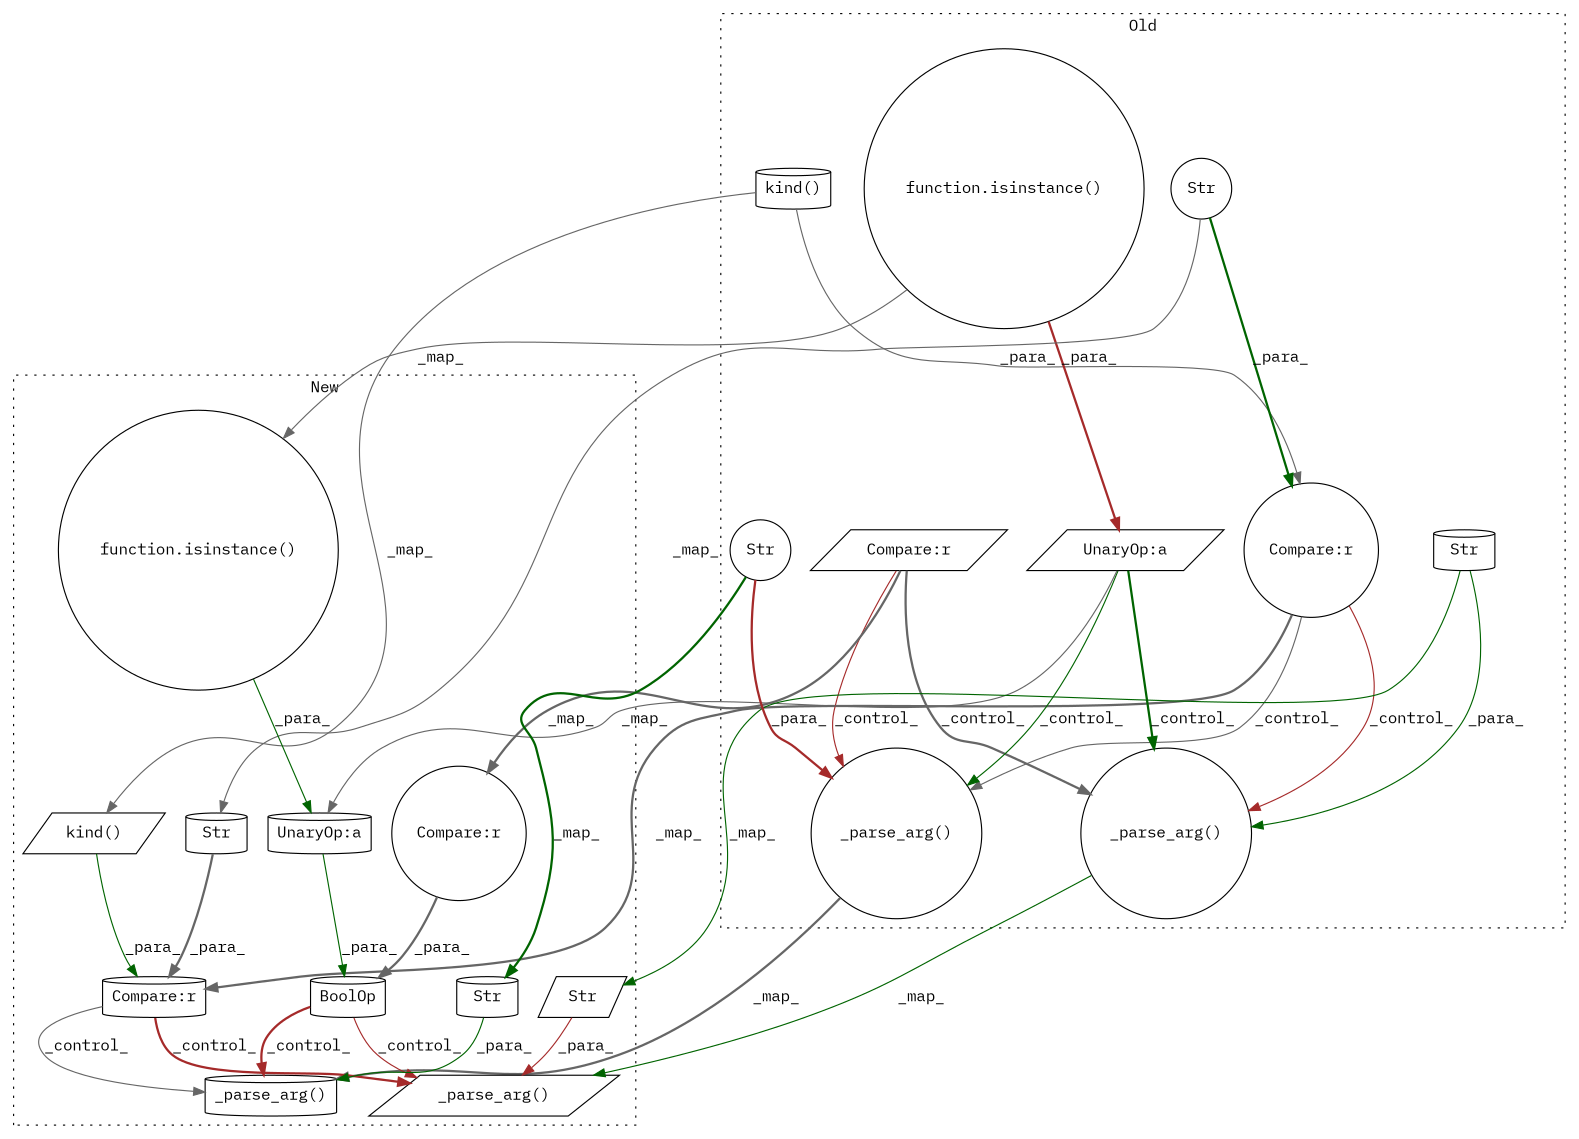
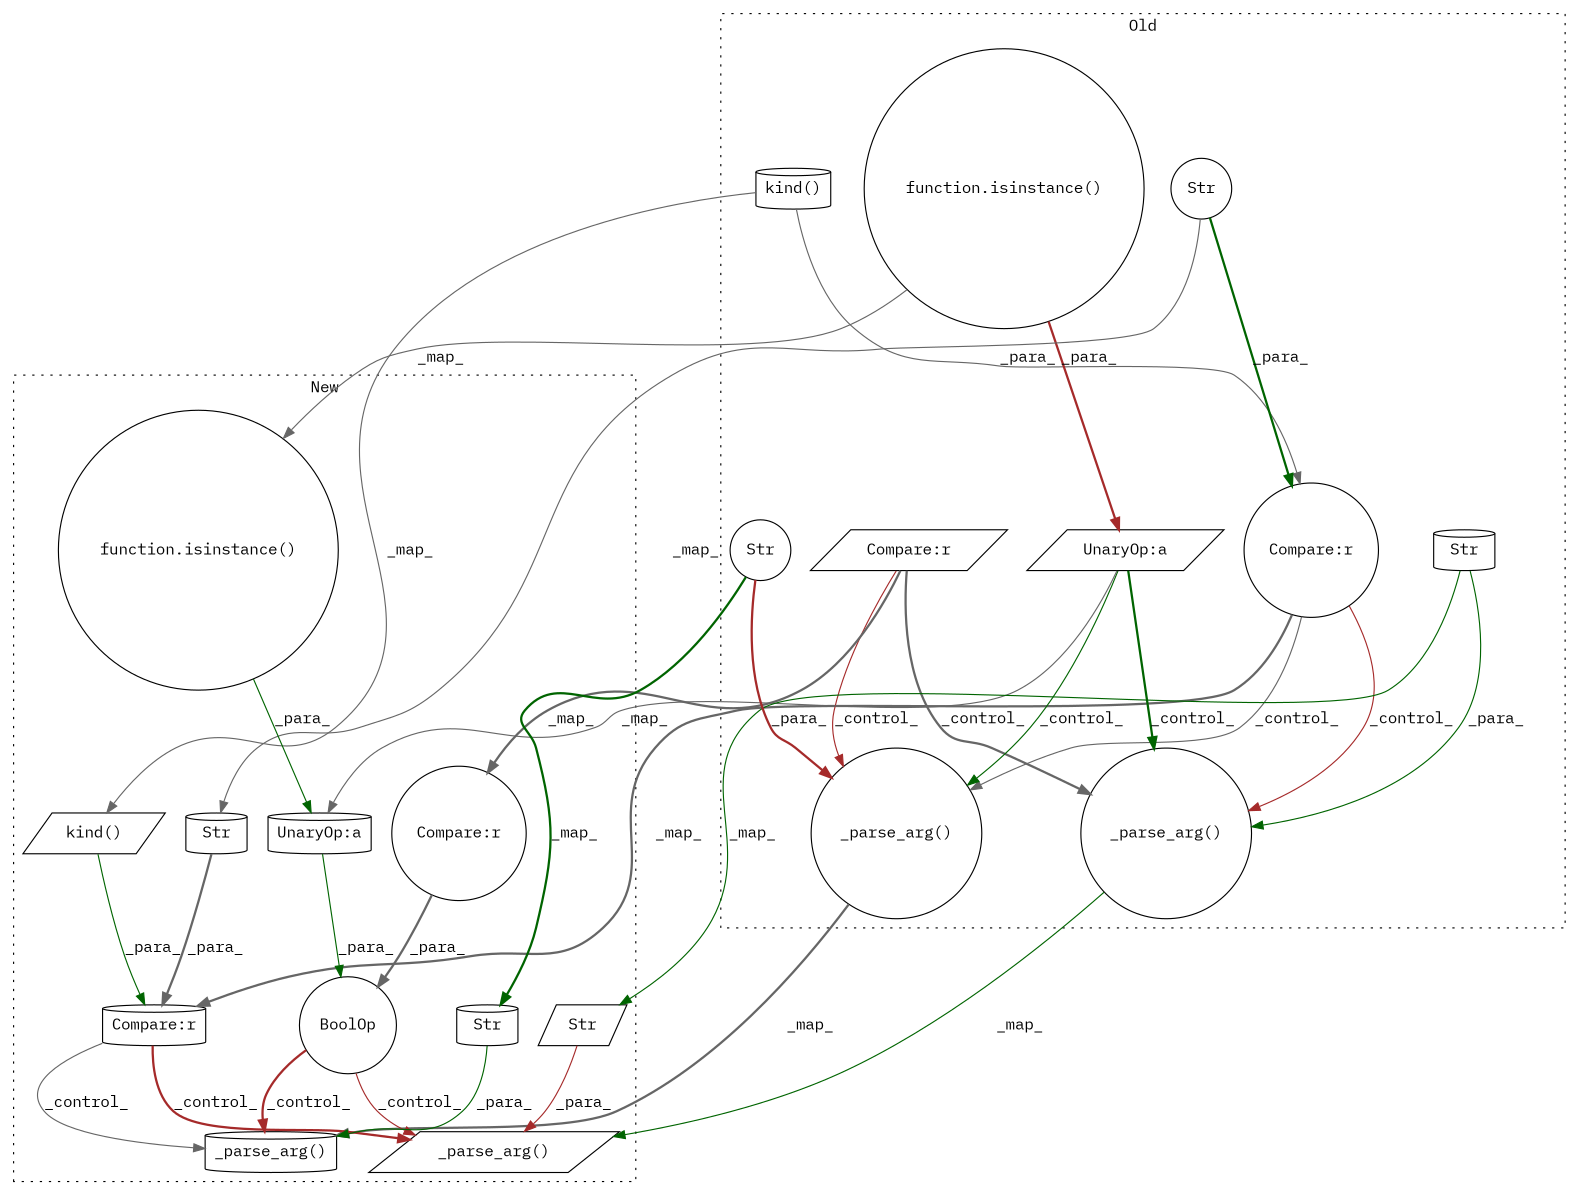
  digraph {
    fontname="IBM Plex Mono"
    node [a=75 l=3 s=9079 shape=circle fontname="IBM Plex Mono"]
    edge [color=gray40 style=solid fontname="IBM Plex Mono"]
    n1 [l=19 label="kind()" shape=cylinder]
    n2 [l="20,1" label="_parse_arg()" s="9335,9365"]
    n3 [l="11,1" label="function.isinstance()" s="9134,9153"]
    n4 [l="20,1" label="_parse_arg()" s="9383,9411"]
    n5 [a=40 l=39 label="Compare:r"]
    n6 [a=40 l=37 label="Compare:r" s=9159 shape=parallelogram]
    n7 [a=61 label="UnaryOp:a" s=9130 shape=parallelogram]
    n8 [a=66 label=Str s=9408 shape=cylinder]
    n9 [a=66 l=16 label=Str s=9102]
    n10 [a=66 label=Str s=9362]
    n11 [l=19 label="kind()" s=9075 shape=parallelogram]
    n12 [l="20,1" label="_parse_arg()" s="9907,9937" shape=cylinder]
    n13 [l="11,1" label="function.isinstance()" s="9487,9506"]
    n14 [l="20,1" label="_parse_arg()" s="9995,10023" shape=parallelogram]
    n15 [a=40 l=39 label="Compare:r" s=9075 shape=cylinder]
    n16 [a=40 l=37 label="Compare:r" s=9171]
-   n17 [a=72 l=72 label=BoolOp s=9482 shape=cylinder]
+   n17 [a=72 l=72 label=BoolOp s=9482]
    n18 [a=61 label="UnaryOp:a" s=9483 shape=cylinder]
    n19 [a=66 label=Str s=10020 shape=parallelogram]
    n20 [a=66 l=16 label=Str s=9098 shape=cylinder]
    n21 [a=66 label=Str s=9934 shape=cylinder]
    subgraph cluster_1 {
      label=Old
      style=dotted
      n1
      n2
      n3
      n4
      n5
      n6
      n7
      n8
      n9
      n10
    }
    subgraph cluster_2 {
      label=New
      style=dotted
      n11
      n12
      n13
      n14
      n15
      n16
      n17
      n18
      n19
      n20
      n21
    }
    n1 -> n5 [label=_para_]
    n1 -> n11 [label=_map_]
    n2 -> n12 [label=_map_ style=bold]
    n3 -> n7 [label=_para_ color=brown style=bold]
    n3 -> n13 [label=_map_]
    n4 -> n14 [label=_map_ color=darkgreen]
    n5 -> n2 [label=_control_]
    n5 -> n4 [label=_control_ color=brown]
    n5 -> n15 [label=_map_ style=bold]
    n6 -> n2 [label=_control_ color=brown]
    n6 -> n4 [label=_control_ style=bold]
    n6 -> n16 [label=_map_ style=bold]
    n7 -> n2 [label=_control_ color=darkgreen]
    n7 -> n4 [label=_control_ color=darkgreen style=bold]
    n7 -> n18 [label=_map_]
    n8 -> n4 [label=_para_ color=darkgreen]
    n8 -> n19 [label=_map_ color=darkgreen]
    n9 -> n5 [label=_para_ color=darkgreen style=bold]
    n9 -> n20 [label=_map_]
    n10 -> n2 [label=_para_ color=brown style=bold]
    n10 -> n21 [label=_map_ color=darkgreen style=bold]
    n11 -> n15 [label=_para_ color=darkgreen]
    n13 -> n18 [label=_para_ color=darkgreen]
    n15 -> n12 [label=_control_]
    n15 -> n14 [label=_control_ color=brown style=bold]
    n16 -> n17 [label=_para_ style=bold]
    n17 -> n12 [label=_control_ color=brown style=bold]
    n17 -> n14 [label=_control_ color=brown]
    n18 -> n17 [label=_para_ color=darkgreen]
    n19 -> n14 [label=_para_ color=brown]
    n20 -> n15 [label=_para_ style=bold]
    n21 -> n12 [label=_para_ color=darkgreen]
  }
